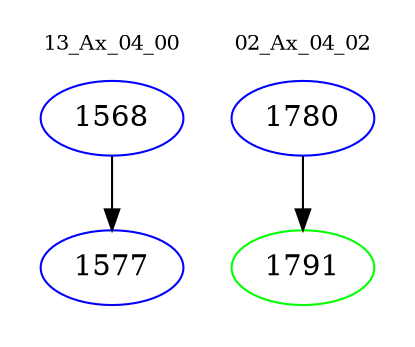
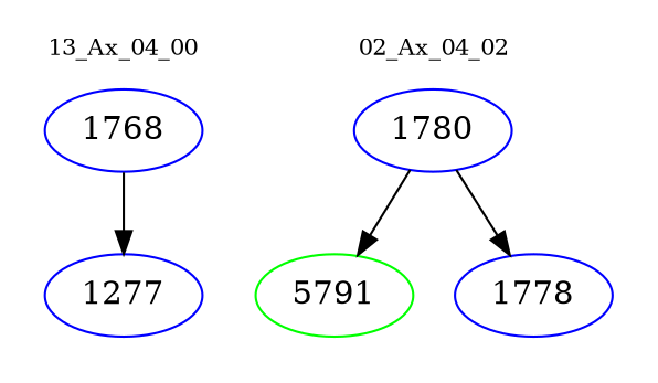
  digraph {
    node [color=blue]
    edge [color=black]
-   n1 [label=1568]
-   n2 [label=1577]
-   n3 [color=green label=1791]
+   n1 [label=1768]
+   n2 [label=1277]
+   n3 [color=green label=5791]
    n4 [label=1780]
+   n5 [label=1778]
    subgraph cluster_1 {
      color=white
      fontsize=10
      label="13_Ax_04_00"
      n1
      n2
    }
    subgraph cluster_2 {
      color=white
      fontsize=10
      label="02_Ax_04_02"
      n3
      n4
+     n5
    }
    n1 -> n2
    n4 -> n3
+   n4 -> n5
  }
